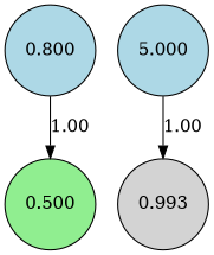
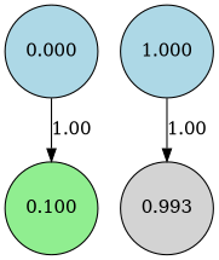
  digraph {
    rankdir=TB
    node [fillcolor=lightblue shape=circle style=filled]
-   n1 [label=0.800]
-   n2 [fillcolor=lightgreen label=0.500]
-   n3 [label=5.000]
+   n1 [label=0.000]
+   n2 [fillcolor=lightgreen label=0.100]
+   n3 [label=1.000]
    n4 [fillcolor=lightgray label=0.993]
    n1 -> n2 [label=1.00]
    n3 -> n4 [label=1.00]
  }
